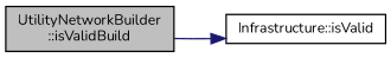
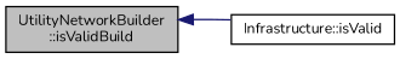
  digraph {
    rankdir=LR
    fontname=Nunito
    node [color=black fontname=Nunito fontsize=10 shape=record style=filled]
    n1 [fillcolor=grey75 fontcolor=black height=0.2 label="UtilityNetworkBuilder\l::isValidBuild" width=0.4]
    n2 [fillcolor=white height=0.2 label="Infrastructure::isValid" width=0.4]
-   n1 -> n2 [color=midnightblue fontname=Nunito fontsize=10 labelfontname=Helvetica labelfontsize=10 style=solid]
+   n2 -> n1 [color=midnightblue fontname=Nunito fontsize=10 labelfontname=Helvetica labelfontsize=10 style=solid]
  }
